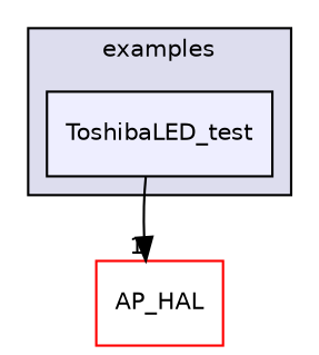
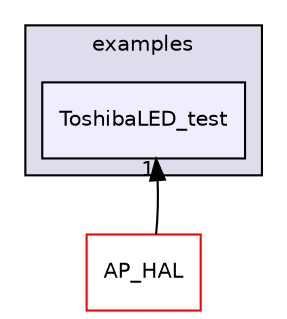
  digraph {
    compound=true
    node [fontname=Helvetica fontsize=10 shape=box style=filled]
    n1 [fillcolor="#eeeeff" label=ToshibaLED_test pencolor=black]
    n2 [color=red fillcolor=white label=AP_HAL]
    subgraph cluster_1 {
      bgcolor="#ddddee"
      fontname=Helvetica
      fontsize=10
      label=examples
      pencolor=black
      n1
    }
-   n1 -> n2 [headlabel=1 labeldistance=1.5 labelfontname=Helvetica labelfontsize=10]
+   n2 -> n1 [headlabel=1 labeldistance=1.5 labelfontname=Helvetica labelfontsize=10]
  }
